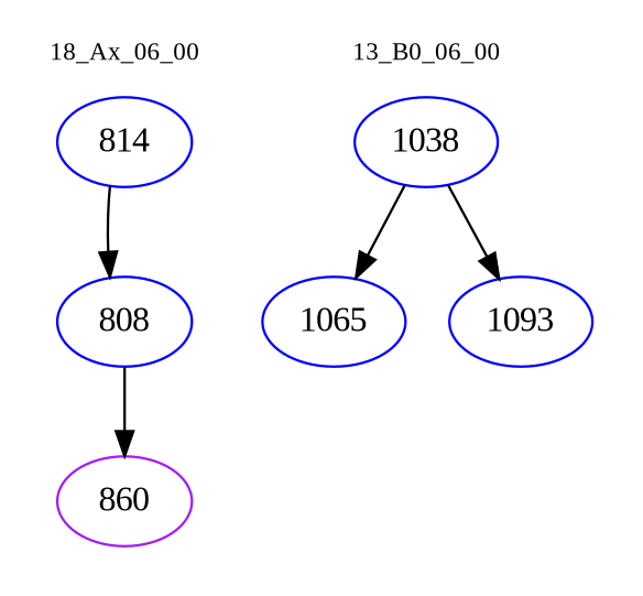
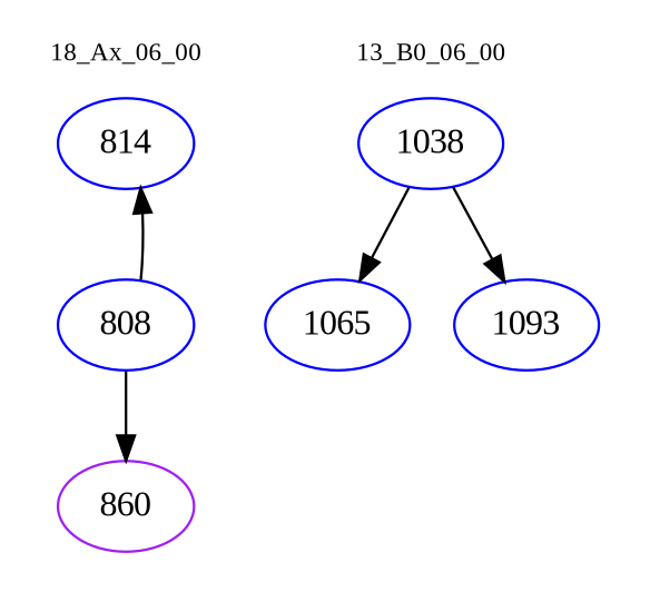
  digraph {
    fontname="Liberation Serif"
    node [color=blue fontname="Liberation Serif"]
    edge [color=black fontname="Liberation Serif"]
    n1 [label=814]
    n2 [label=808]
    n3 [color=purple label=860]
    n4 [label=1038]
    n5 [label=1065]
    n6 [label=1093]
    subgraph cluster_1 {
      color=white
      fontsize=10
      label="18_Ax_06_00"
      n1
      n2
      n3
    }
    subgraph cluster_2 {
      color=white
      fontsize=10
      label="13_B0_06_00"
      n4
      n5
      n6
    }
-   n1 -> n2
+   n2 -> n1
    n2 -> n3
    n4 -> n5
    n4 -> n6
  }
